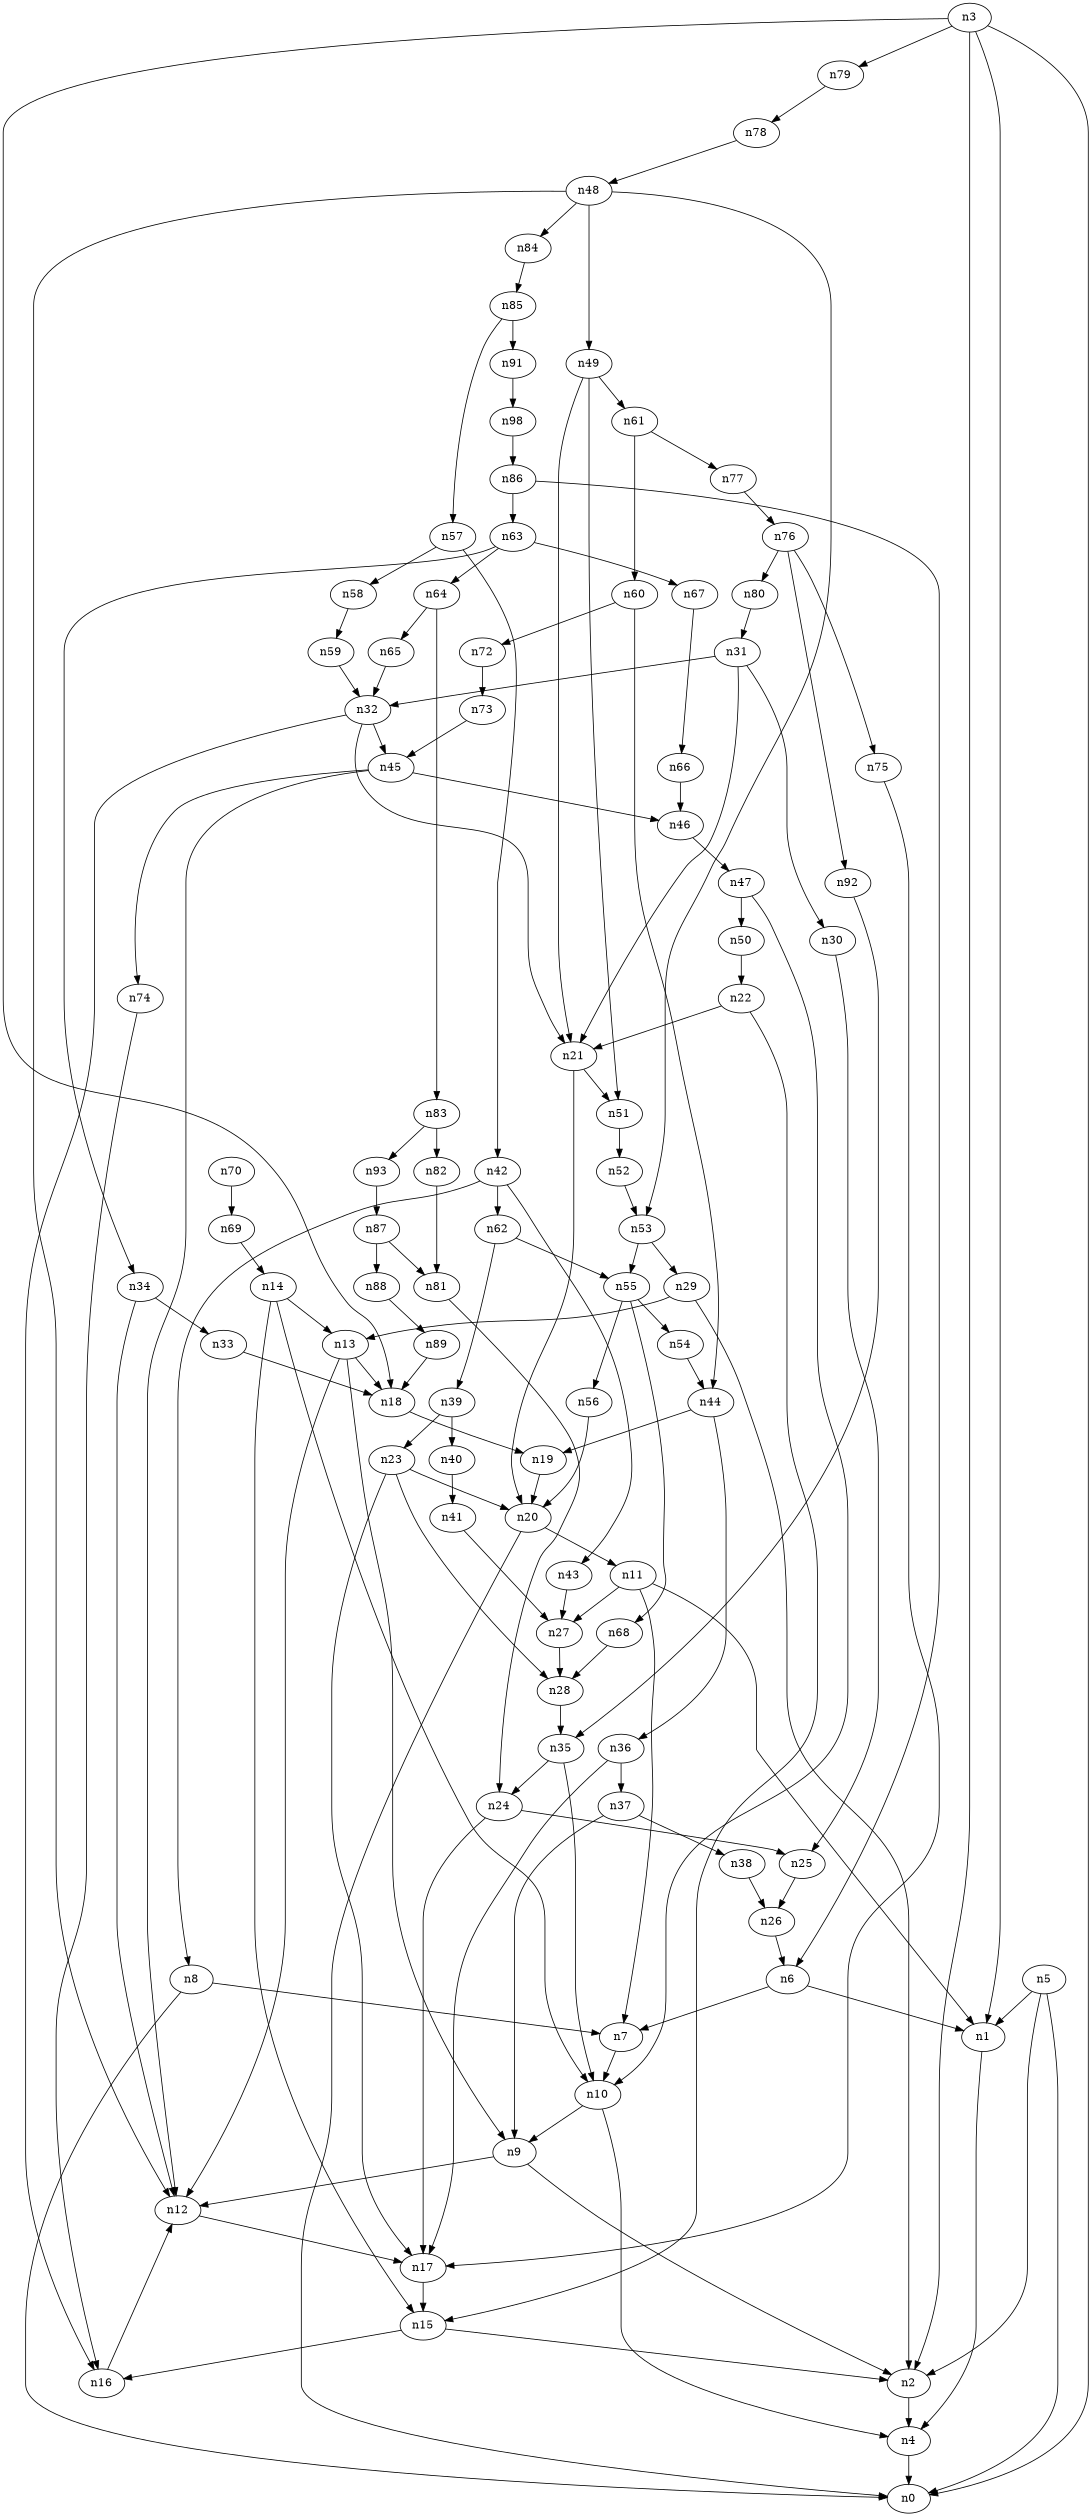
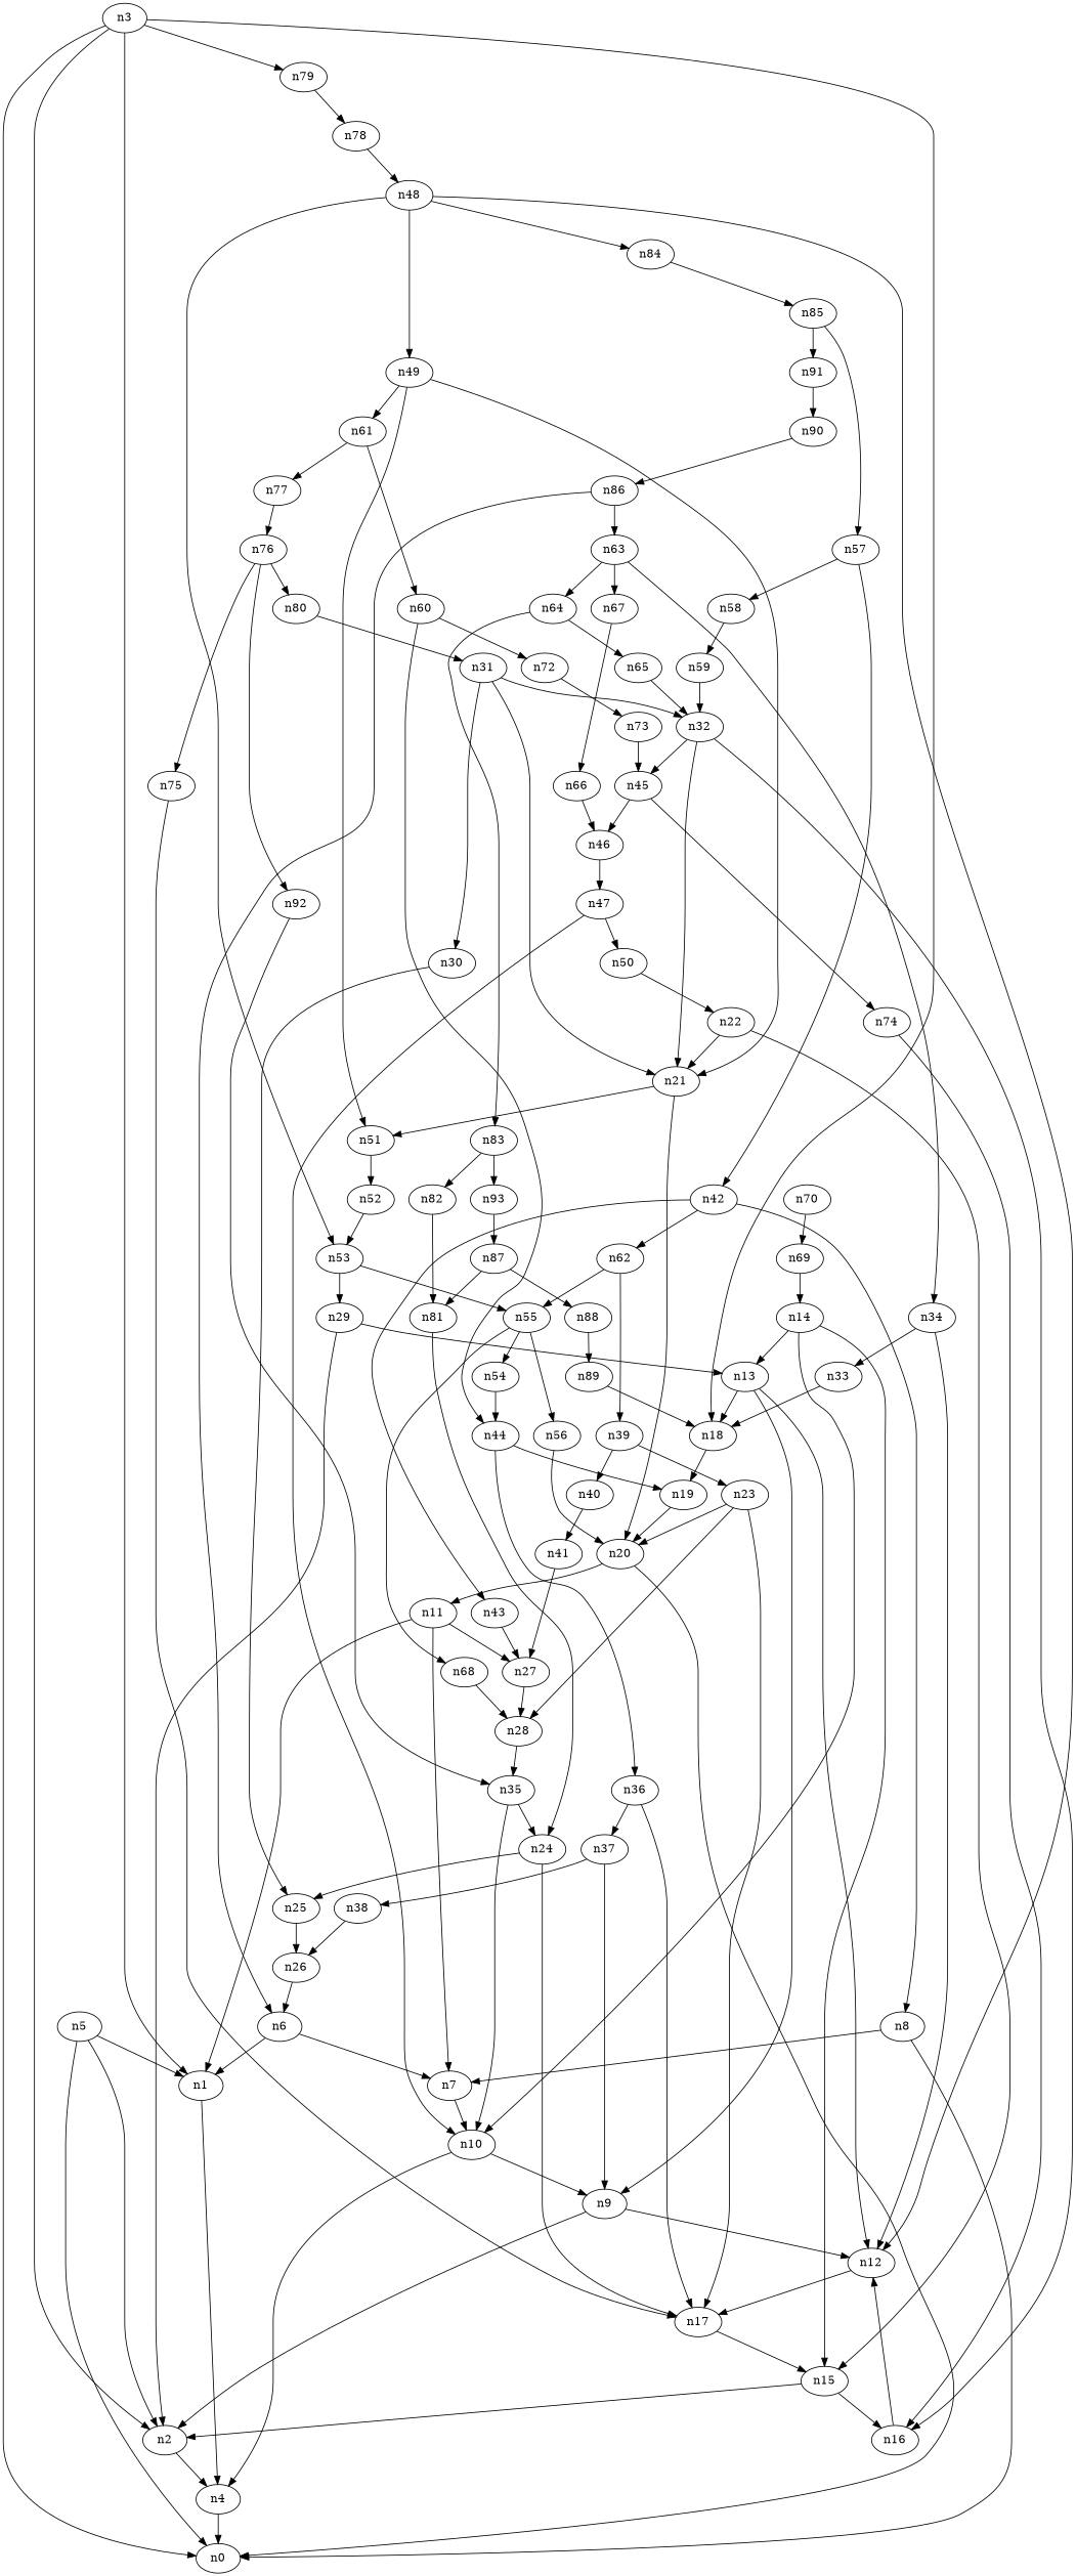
  digraph {
    n1
    n4
    n0
    n2
    n3
    n18
    n79
    n19
    n78
    n20
    n48
    n5
    n6
    n7
    n10
    n9
    n12
    n8
    n17
    n15
    n11
    n27
    n28
    n35
    n16
    n13
    n14
    n21
    n51
    n52
    n53
    n22
    n23
    n24
    n25
    n26
    n29
    n30
    n31
    n32
    n45
    n46
    n74
    n47
    n33
    n34
    n36
    n37
    n38
    n70
    n69
    n39
    n40
    n41
    n42
    n43
    n62
    n55
    n54
    n56
    n68
    n44
    n50
    n49
    n84
    n61
    n85
    n60
    n77
    n57
    n91
    n72
    n76
    n58
    n59
    n73
    n75
    n80
    n92
    n63
    n64
    n67
    n65
    n83
    n66
    n82
    n93
    n81
    n87
    n88
-   n90 [label=n98]
+   n90
    n86
    n89
    n1 -> n4
    n4 -> n0
    n2 -> n4
    n3 -> n1
    n3 -> n0
    n3 -> n2
    n3 -> n18
    n3 -> n79
    n18 -> n19
    n79 -> n78
    n19 -> n20
    n78 -> n48
    n20 -> n0
    n20 -> n11
    n48 -> n12
    n48 -> n53
    n48 -> n49
    n48 -> n84
    n5 -> n1
    n5 -> n0
    n5 -> n2
    n6 -> n1
    n6 -> n7
    n7 -> n10
    n10 -> n4
    n10 -> n9
    n9 -> n2
    n9 -> n12
    n12 -> n17
    n8 -> n0
    n8 -> n7
    n17 -> n15
    n15 -> n2
    n15 -> n16
    n11 -> n1
    n11 -> n7
    n11 -> n27
    n27 -> n28
    n28 -> n35
    n35 -> n10
    n35 -> n24
    n16 -> n12
    n13 -> n18
    n13 -> n9
    n13 -> n12
    n14 -> n10
    n14 -> n15
    n14 -> n13
    n21 -> n20
    n21 -> n51
    n51 -> n52
    n52 -> n53
    n53 -> n29
    n53 -> n55
    n22 -> n15
    n22 -> n21
    n23 -> n20
    n23 -> n17
    n23 -> n28
    n24 -> n17
    n24 -> n25
    n25 -> n26
    n26 -> n6
    n29 -> n2
    n29 -> n13
    n30 -> n25
    n31 -> n21
    n31 -> n30
    n31 -> n32
    n32 -> n16
    n32 -> n21
    n32 -> n45
-   n45 -> n12
    n45 -> n46
    n45 -> n74
    n46 -> n47
    n74 -> n16
    n47 -> n10
    n47 -> n50
    n33 -> n18
    n34 -> n12
    n34 -> n33
    n36 -> n17
    n36 -> n37
    n37 -> n9
    n37 -> n38
    n38 -> n26
    n70 -> n69
    n69 -> n14
    n39 -> n23
    n39 -> n40
    n40 -> n41
    n41 -> n27
    n42 -> n8
    n42 -> n43
    n42 -> n62
    n43 -> n27
    n62 -> n39
    n62 -> n55
    n55 -> n54
    n55 -> n56
    n55 -> n68
    n54 -> n44
    n56 -> n20
    n68 -> n28
    n44 -> n19
    n44 -> n36
    n50 -> n22
    n49 -> n21
    n49 -> n51
    n49 -> n61
    n84 -> n85
    n61 -> n60
    n61 -> n77
    n85 -> n57
    n85 -> n91
    n60 -> n44
    n60 -> n72
    n77 -> n76
    n57 -> n42
    n57 -> n58
    n91 -> n90
    n72 -> n73
    n76 -> n75
    n76 -> n80
    n76 -> n92
    n58 -> n59
    n59 -> n32
    n73 -> n45
    n75 -> n17
    n80 -> n31
    n92 -> n35
    n63 -> n34
    n63 -> n64
    n63 -> n67
    n64 -> n65
    n64 -> n83
    n67 -> n66
    n65 -> n32
    n83 -> n82
    n83 -> n93
    n66 -> n46
    n82 -> n81
    n93 -> n87
    n81 -> n24
    n87 -> n81
    n87 -> n88
    n88 -> n89
    n90 -> n86
    n86 -> n6
    n86 -> n63
    n89 -> n18
  }
